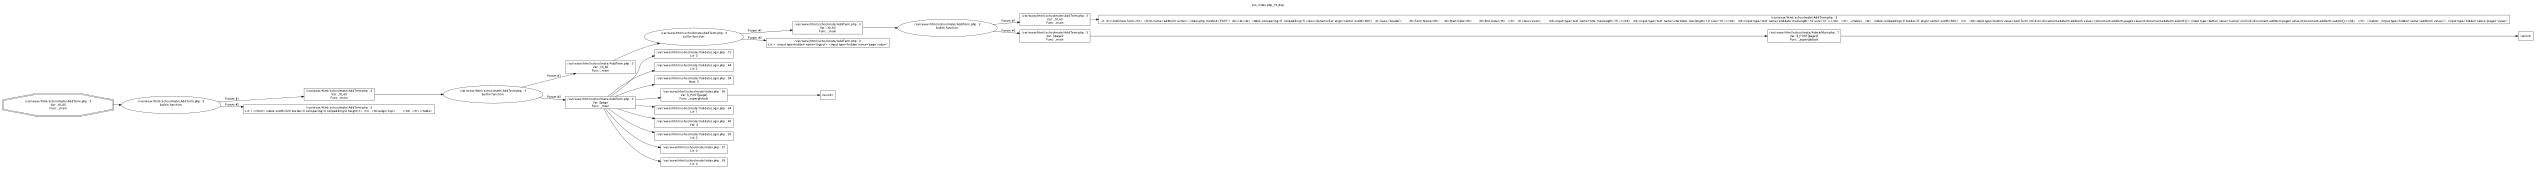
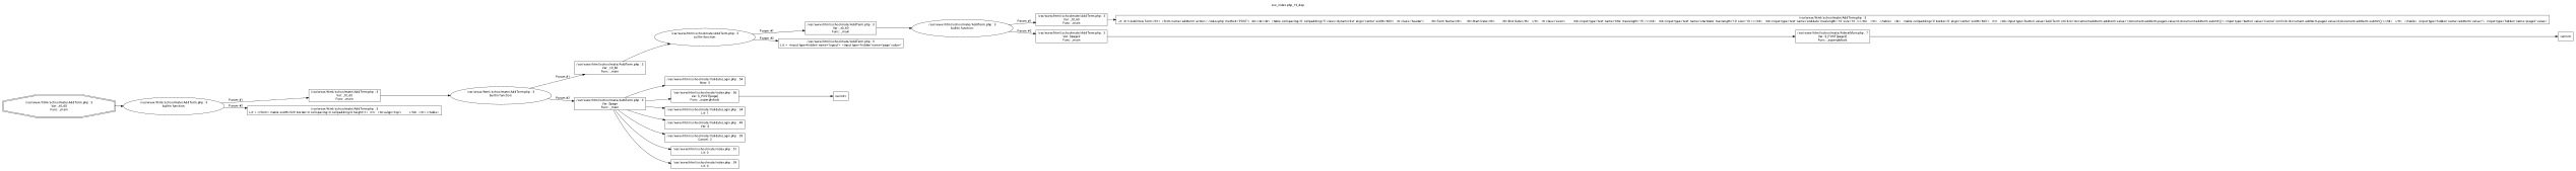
  digraph {
    fontname=Roboto
    label="xss_index.php_19_dep"
    labelloc=t
    rankdir=LR
    node [fontname=Roboto shape=box]
    edge [fontname=Roboto]
    n1 [label="/var/www/html/schoolmate/AddTerm.php : 3\nVar: _t0_60\nFunc: _main\n" shape=doubleoctagon]
    n2 [label="/var/www/html/schoolmate/AddTerm.php : 3\nbuiltin function:\n.\n" shape=ellipse]
    n3 [label="/var/www/html/schoolmate/AddTerm.php : 3\nVar: _t0_60\nFunc: _main\n"]
    n4 [label="/var/www/html/schoolmate/AddTerm.php : 3\nLit: > </form> <table width=520' border=0 cellspacing=0 cellpadding=0 height=1>  <tr>   <td valign='top'>	&nbsp;   </td>  </tr> </table> \n"]
    n5 [label="/var/www/html/schoolmate/AddTerm.php : 3\nbuiltin function:\n.\n" shape=ellipse]
    n6 [label="/var/www/html/schoolmate/AddTerm.php : 3\nVar: _t0_60\nFunc: _main\n"]
    n7 [label="/var/www/html/schoolmate/AddTerm.php : 3\nVar: $page\nFunc: _main\n"]
    n8 [label="/var/www/html/schoolmate/AddTerm.php : 3\nbuiltin function:\n.\n" shape=ellipse]
-   n9 [label="/var/www/html/schoolmate/ValidateLogin.php : 12\nLit: 0\n"]
-   n10 [label="/var/www/html/schoolmate/ValidateLogin.php : 44\nLit: 2\n"]
    n11 [label="/var/www/html/schoolmate/ValidateLogin.php : 54\nNew: 5\n"]
    n12 [label="/var/www/html/schoolmate/index.php : 36\nVar: $_POST[page]\nFunc: _superglobals\n"]
    n13 [label="/var/www/html/schoolmate/ValidateLogin.php : 34\nLit: 1\n"]
    n14 [label="/var/www/html/schoolmate/ValidateLogin.php : 49\nVar: 4\n"]
-   n15 [label="/var/www/html/schoolmate/ValidateLogin.php : 39\nLit: 2\n"]
+   n15 [label="/var/www/html/schoolmate/ValidateLogin.php : 39\nCancel: 2\n"]
    n16 [label="/var/www/html/schoolmate/index.php : 51\nLit: 0\n"]
    n17 [label="/var/www/html/schoolmate/index.php : 39\nLit: 0\n"]
    n18 [label="/var/www/html/schoolmate/AddTerm.php : 3\nVar: _t0_60\nFunc: _main\n"]
    n19 [label="/var/www/html/schoolmate/AddTerm.php : 3\nLit: >  <input type=hidden' name='logout'>  <input type='hidden' name='page' value='\n"]
    n20 [label="/var/www/html/schoolmate/AddTerm.php : 3\nbuiltin function:\n.\n" shape=ellipse]
    n21 [label="/var/www/html/schoolmate/AddTerm.php : 3\nVar: _t0_60\nFunc: _main\n"]
    n22 [label="/var/www/html/schoolmate/AddTerm.php : 3\nVar: $page2\nFunc: _main\n"]
    n23 [label="/var/www/html/schoolmate/AddTerm.php : 3\nLit: <h1>Add New Term</h1>  <form name='addterm' action='./index.php' method='POST'>  <br><br><br>  <table cellspacing='0' cellpadding='5' class='dynamiclist' align='center' width='600'>   <tr class='header'>	<th>Term Name</th>	<th>Start Date</th>	<th>End Date</th>   </tr>   <tr class='even'>	<td><input type='text' name='title' maxlength='15' /></td>	<td><input type='text' name='startdate' maxlength='10' size='10' /></td>	<td><input type='text' name='enddate' maxlength='10' size='10' /></td>   </tr>   </table>   <br>   <table cellpadding='0' border='0' align='center' width='600'>   <tr>   <td><input type='button' value='Add Term' onClick='document.addterm.addterm.value=1;document.addterm.page2.value=6;document.addterm.submit();'> <input type='button' value='Cancel' onClick='document.addterm.page2.value=6;document.addterm.submit();'></td>   </tr>   </table>  <input type='hidden' name='addterm' value=''>  <input type='hidden' name='page2' value='\n"]
    n24 [label="/var/www/html/schoolmate/AdminMain.php : 7\nVar: $_POST[page2]\nFunc: _superglobals\n"]
    n25 [label="<uninit>"]
    n26 [label="<uninit>"]
    n1 -> n2
    n2 -> n3 [label="Param #1"]
    n2 -> n4 [label="Param #2"]
    n3 -> n5
    n5 -> n6 [label="Param #1"]
    n5 -> n7 [label="Param #2"]
    n6 -> n8
-   n7 -> n9
-   n7 -> n10
    n7 -> n11
    n7 -> n12
    n7 -> n13
    n7 -> n14
    n7 -> n15
    n7 -> n16
    n7 -> n17
    n8 -> n18 [label="Param #1"]
    n8 -> n19 [label="Param #2"]
    n12 -> n26
    n18 -> n20
    n20 -> n21 [label="Param #1"]
    n20 -> n22 [label="Param #2"]
    n21 -> n23
    n22 -> n24
    n24 -> n25
  }
